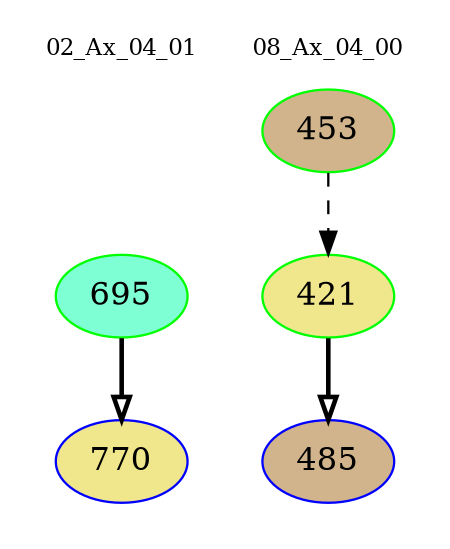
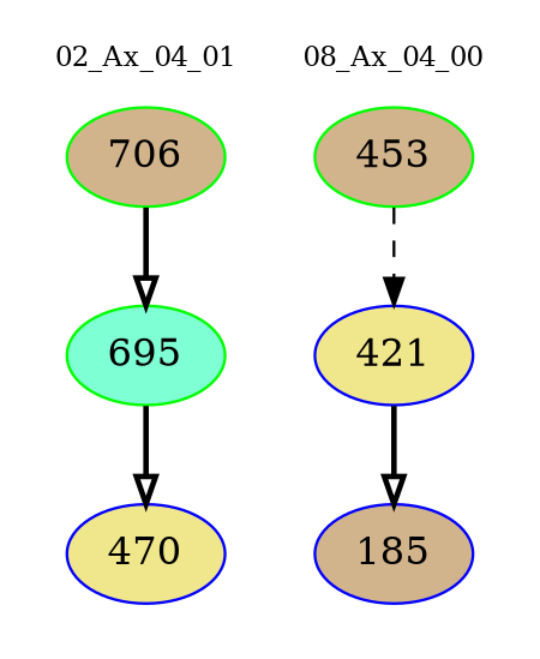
  digraph {
    node [color=green fillcolor=tan style=filled]
    edge [arrowhead=onormal color=black style=bold]
+   n1 [label=706]
    n2 [fillcolor=aquamarine label=695]
-   n3 [color=blue fillcolor=khaki label=770]
+   n3 [color=blue fillcolor=khaki label=470]
    n4 [label=453]
-   n5 [fillcolor=khaki label=421]
-   n6 [color=blue label=485]
+   n5 [color=blue fillcolor=khaki label=421]
+   n6 [color=blue label=185]
    subgraph cluster_1 {
      color=white
      fontsize=10
      label="02_Ax_04_01"
+     n1
      n2
      n3
    }
    subgraph cluster_2 {
      color=white
      fontsize=10
      label="08_Ax_04_00"
      n4
      n5
      n6
    }
+   n1 -> n2
    n2 -> n3
    n4 -> n5 [arrowhead=normal style=dashed]
    n5 -> n6
  }
